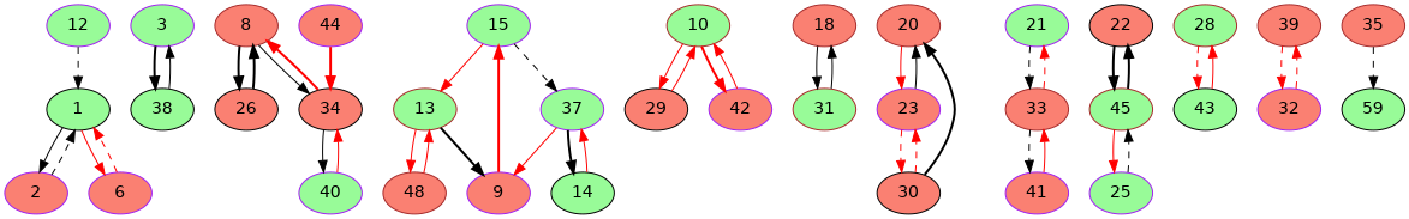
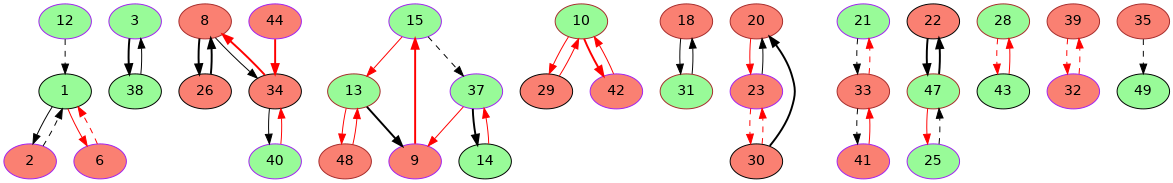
  digraph {
    fontname="DejaVu Sans"
    node [color=purple fillcolor=salmon fontname="DejaVu Sans" style=filled]
    edge [color=red fontname="DejaVu Sans" style=solid]
    1 [color=black fillcolor=palegreen]
    2
    6
    12 [fillcolor=palegreen]
    3 [fillcolor=palegreen]
    38 [color=black fillcolor=palegreen]
    8 [color=brown]
    26 [color=black]
    34 [color=black]
    40 [fillcolor=palegreen]
    44
    15 [fillcolor=palegreen]
    9
    13 [color=brown fillcolor=palegreen]
    37 [fillcolor=palegreen]
    48 [color=brown]
    14 [color=black fillcolor=palegreen]
    10 [color=brown fillcolor=palegreen]
    29 [color=black]
    42
    18 [color=brown]
    31 [color=brown fillcolor=palegreen]
    20 [color=brown]
    23
    30 [color=black]
    21 [fillcolor=palegreen]
    33 [color=brown]
    41
    22 [color=black]
-   45 [color=brown fillcolor=palegreen]
+   45 [color=brown fillcolor=palegreen label=47]
    25 [fillcolor=palegreen]
    28 [color=brown fillcolor=palegreen]
    43 [color=black fillcolor=palegreen]
    39 [color=brown]
    32
    35 [color=brown]
-   49 [color=black fillcolor=palegreen label=59]
+   49 [color=black fillcolor=palegreen]
    1 -> 2 [color=black]
    1 -> 6
    2 -> 1 [color=black style=dashed]
    6 -> 1 [style=dashed]
    12 -> 1 [color=black style=dashed]
    3 -> 38 [color=black style=bold]
    38 -> 3 [color=black]
    8 -> 26 [color=black style=bold]
    8 -> 34 [color=black]
    26 -> 8 [color=black style=bold]
    34 -> 8 [style=bold]
    34 -> 40 [color=black]
    40 -> 34
    44 -> 34 [style=bold]
    15 -> 13
    15 -> 37 [color=black style=dashed]
    9 -> 15 [style=bold]
    13 -> 9 [color=black style=bold]
    13 -> 48
    37 -> 9
    37 -> 14 [color=black style=bold]
    48 -> 13
    14 -> 37
    10 -> 29
    10 -> 42 [style=bold]
    29 -> 10
    42 -> 10
    18 -> 31 [color=black]
    31 -> 18 [color=black]
    20 -> 23
    23 -> 20 [color=black]
    23 -> 30 [style=dashed]
    30 -> 20 [color=black style=bold]
    30 -> 23 [style=dashed]
    21 -> 33 [color=black style=dashed]
    33 -> 21 [style=dashed]
    33 -> 41 [color=black style=dashed]
    41 -> 33
    22 -> 45 [color=black style=bold]
    45 -> 22 [color=black style=bold]
    45 -> 25
    25 -> 45 [color=black style=dashed]
    28 -> 43 [style=dashed]
    43 -> 28
    39 -> 32 [style=dashed]
    32 -> 39 [style=dashed]
    35 -> 49 [color=black style=dashed]
  }
